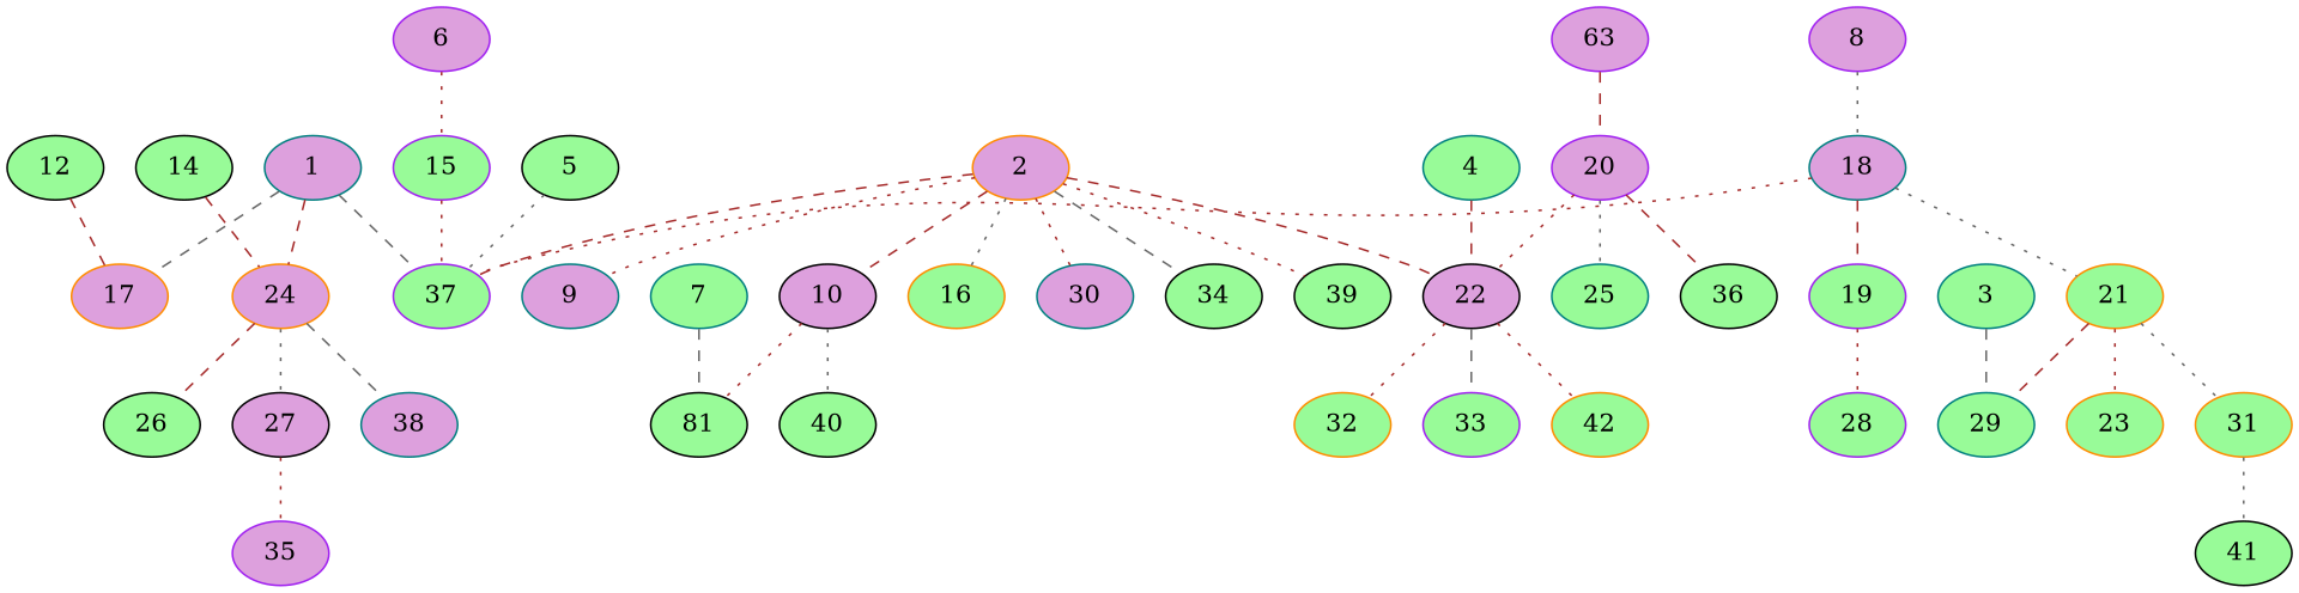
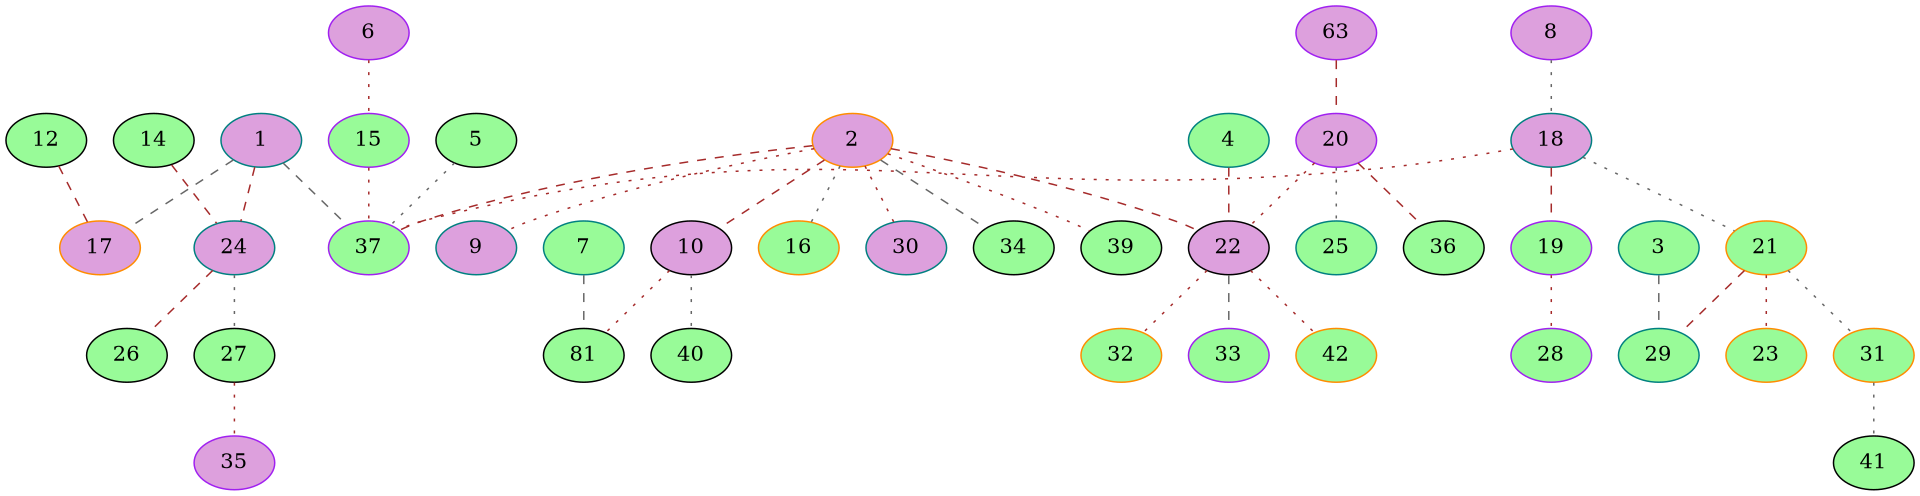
  graph {
    node [color=black fillcolor=palegreen style=filled]
    edge [color=brown style=dotted weight=1.0]
    1 [color=teal fillcolor=plum]
    17 [color=darkorange fillcolor=plum]
-   24 [color=darkorange fillcolor=plum]
+   24 [color=teal fillcolor=plum]
    37 [color=purple]
    26
-   27 [fillcolor=plum]
-   38 [color=teal fillcolor=plum]
+   27
    2 [color=darkorange fillcolor=plum]
    9 [color=teal fillcolor=plum]
    10 [fillcolor=plum]
    16 [color=darkorange]
    22 [fillcolor=plum]
    30 [color=teal fillcolor=plum]
    34
    39
    n16 [label=81]
    40
    32 [color=darkorange]
    33 [color=purple]
    42 [color=darkorange]
    3 [color=teal]
    29 [color=teal]
    4 [color=teal]
    5
    6 [color=purple fillcolor=plum]
    15 [color=purple]
    7 [color=teal]
    8 [color=purple fillcolor=plum]
    18 [color=teal fillcolor=plum]
    19 [color=purple]
    21 [color=darkorange]
    12
    n33 [color=purple fillcolor=plum label=63]
    20 [color=purple fillcolor=plum]
    25 [color=teal]
    36
    14
    28 [color=purple]
    23 [color=darkorange]
    31 [color=darkorange]
    41
    35 [color=purple fillcolor=plum]
    1 -- 17 [color=gray40 style=dashed]
    1 -- 24 [style=dashed]
    1 -- 37 [color=gray40 style=dashed]
    24 -- 26 [style=dashed]
    24 -- 27 [color=gray40]
-   24 -- 38 [color=gray40 style=dashed]
    27 -- 35
    2 -- 37 [style=dashed]
    2 -- 9
    2 -- 10 [style=dashed]
    2 -- 16 [color=gray40]
    2 -- 22 [style=dashed]
    2 -- 30
    2 -- 34 [color=gray40 style=dashed]
    2 -- 39
    10 -- n16
    10 -- 40 [color=gray40]
    22 -- 32
    22 -- 33 [color=gray40 style=dashed]
    22 -- 42
    3 -- 29 [color=gray40 style=dashed]
    4 -- 22 [style=dashed]
    5 -- 37 [color=gray40]
    6 -- 15
    15 -- 37
    7 -- n16 [color=gray40 style=dashed]
    8 -- 18 [color=gray40]
    18 -- 37
    18 -- 19 [style=dashed]
    18 -- 21 [color=gray40]
    19 -- 28
    21 -- 29 [style=dashed]
    21 -- 23
    21 -- 31 [color=gray40]
    12 -- 17 [style=dashed]
    n33 -- 20 [style=dashed]
    20 -- 22
    20 -- 25 [color=gray40]
    20 -- 36 [style=dashed]
    14 -- 24 [style=dashed]
    31 -- 41 [color=gray40]
  }
